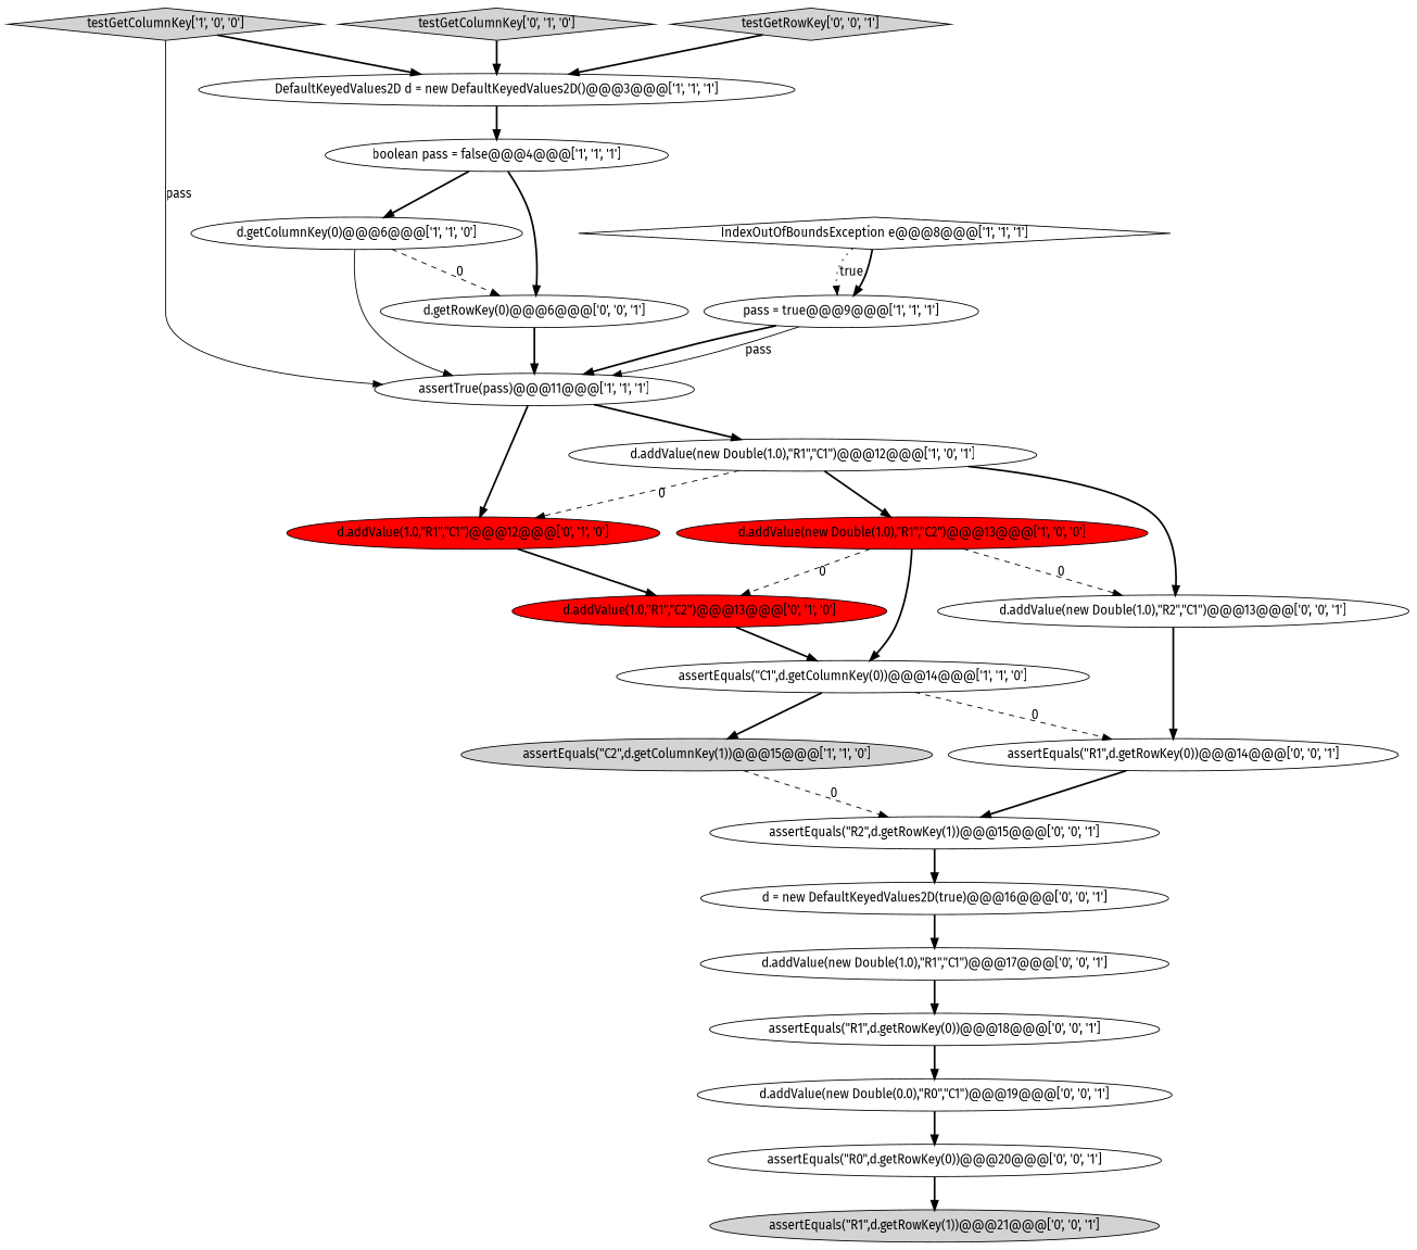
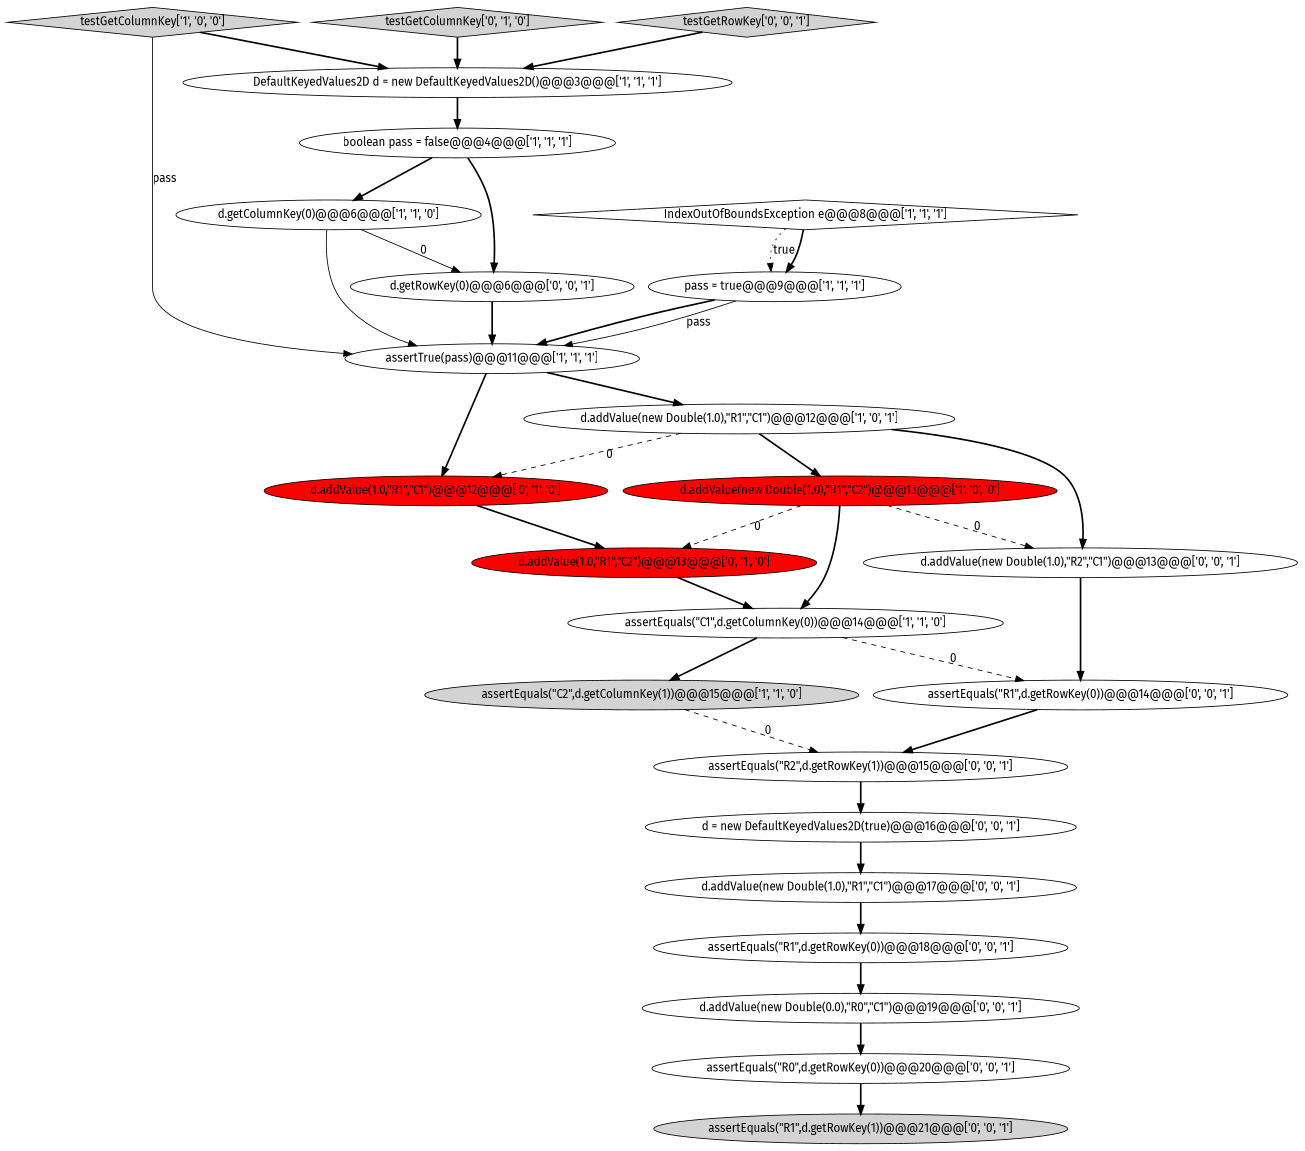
  digraph {
    fontname="Fira Sans"
    node [fillcolor=white fontname="Fira Sans" shape=ellipse style=filled]
    edge [fontname="Fira Sans" style=bold]
    n1 [label="assertEquals(\"R0\",d.getRowKey(0))@@@20@@@['0', '0', '1']"]
    n2 [fillcolor=lightgray label="assertEquals(\"R1\",d.getRowKey(1))@@@21@@@['0', '0', '1']"]
    n3 [label="d = new DefaultKeyedValues2D(true)@@@16@@@['0', '0', '1']"]
    n4 [label="d.addValue(new Double(1.0),\"R1\",\"C1\")@@@17@@@['0', '0', '1']"]
    n5 [label="assertEquals(\"R1\",d.getRowKey(0))@@@18@@@['0', '0', '1']"]
    n6 [fillcolor=lightgray label="testGetColumnKey['1', '0', '0']" shape=diamond]
    n7 [label="DefaultKeyedValues2D d = new DefaultKeyedValues2D()@@@3@@@['1', '1', '1']"]
    n8 [label="assertTrue(pass)@@@11@@@['1', '1', '1']"]
    n9 [label="boolean pass = false@@@4@@@['1', '1', '1']"]
    n10 [fillcolor=red label="d.addValue(new Double(1.0),\"R1\",\"C2\")@@@13@@@['1', '0', '0']"]
    n11 [fillcolor=red label="d.addValue(1.0,\"R1\",\"C2\")@@@13@@@['0', '1', '0']"]
    n12 [label="d.addValue(new Double(1.0),\"R2\",\"C1\")@@@13@@@['0', '0', '1']"]
    n13 [label="assertEquals(\"C1\",d.getColumnKey(0))@@@14@@@['1', '1', '0']"]
    n14 [label="assertEquals(\"R1\",d.getRowKey(0))@@@14@@@['0', '0', '1']"]
    n15 [fillcolor=lightgray label="assertEquals(\"C2\",d.getColumnKey(1))@@@15@@@['1', '1', '0']"]
    n16 [label="d.getRowKey(0)@@@6@@@['0', '0', '1']"]
    n17 [label="d.getColumnKey(0)@@@6@@@['1', '1', '0']"]
    n18 [label="d.addValue(new Double(1.0),\"R1\",\"C1\")@@@12@@@['1', '0', '1']"]
    n19 [fillcolor=red label="d.addValue(1.0,\"R1\",\"C1\")@@@12@@@['0', '1', '0']"]
    n20 [fillcolor=lightgray label="testGetColumnKey['0', '1', '0']" shape=diamond]
    n21 [fillcolor=lightgray label="testGetRowKey['0', '0', '1']" shape=diamond]
    n22 [label="assertEquals(\"R2\",d.getRowKey(1))@@@15@@@['0', '0', '1']"]
    n23 [label="d.addValue(new Double(0.0),\"R0\",\"C1\")@@@19@@@['0', '0', '1']"]
    n24 [label="IndexOutOfBoundsException e@@@8@@@['1', '1', '1']" shape=diamond]
    n25 [label="pass = true@@@9@@@['1', '1', '1']"]
    n1 -> n2
    n3 -> n4
    n4 -> n5
    n5 -> n23
    n6 -> n7
    n6 -> n8 [label=pass style=solid]
    n7 -> n9
    n8 -> n18
    n8 -> n19
    n9 -> n16
    n9 -> n17
    n10 -> n11 [label=0 style=dashed]
    n10 -> n12 [label=0 style=dashed]
    n10 -> n13
    n11 -> n13
    n12 -> n14
    n13 -> n14 [label=0 style=dashed]
    n13 -> n15
    n14 -> n22
    n15 -> n22 [label=0 style=dashed]
    n16 -> n8
    n17 -> n8 [style=solid]
-   n17 -> n16 [label=0 style=dashed]
+   n17 -> n16 [label=0 style=solid]
    n18 -> n10
    n18 -> n12
    n18 -> n19 [label=0 style=dashed]
    n19 -> n11
    n20 -> n7
    n21 -> n7
    n22 -> n3
    n23 -> n1
    n24 -> n25 [label=true style=dotted]
    n24 -> n25
    n25 -> n8 [label=pass style=solid]
    n25 -> n8
  }
